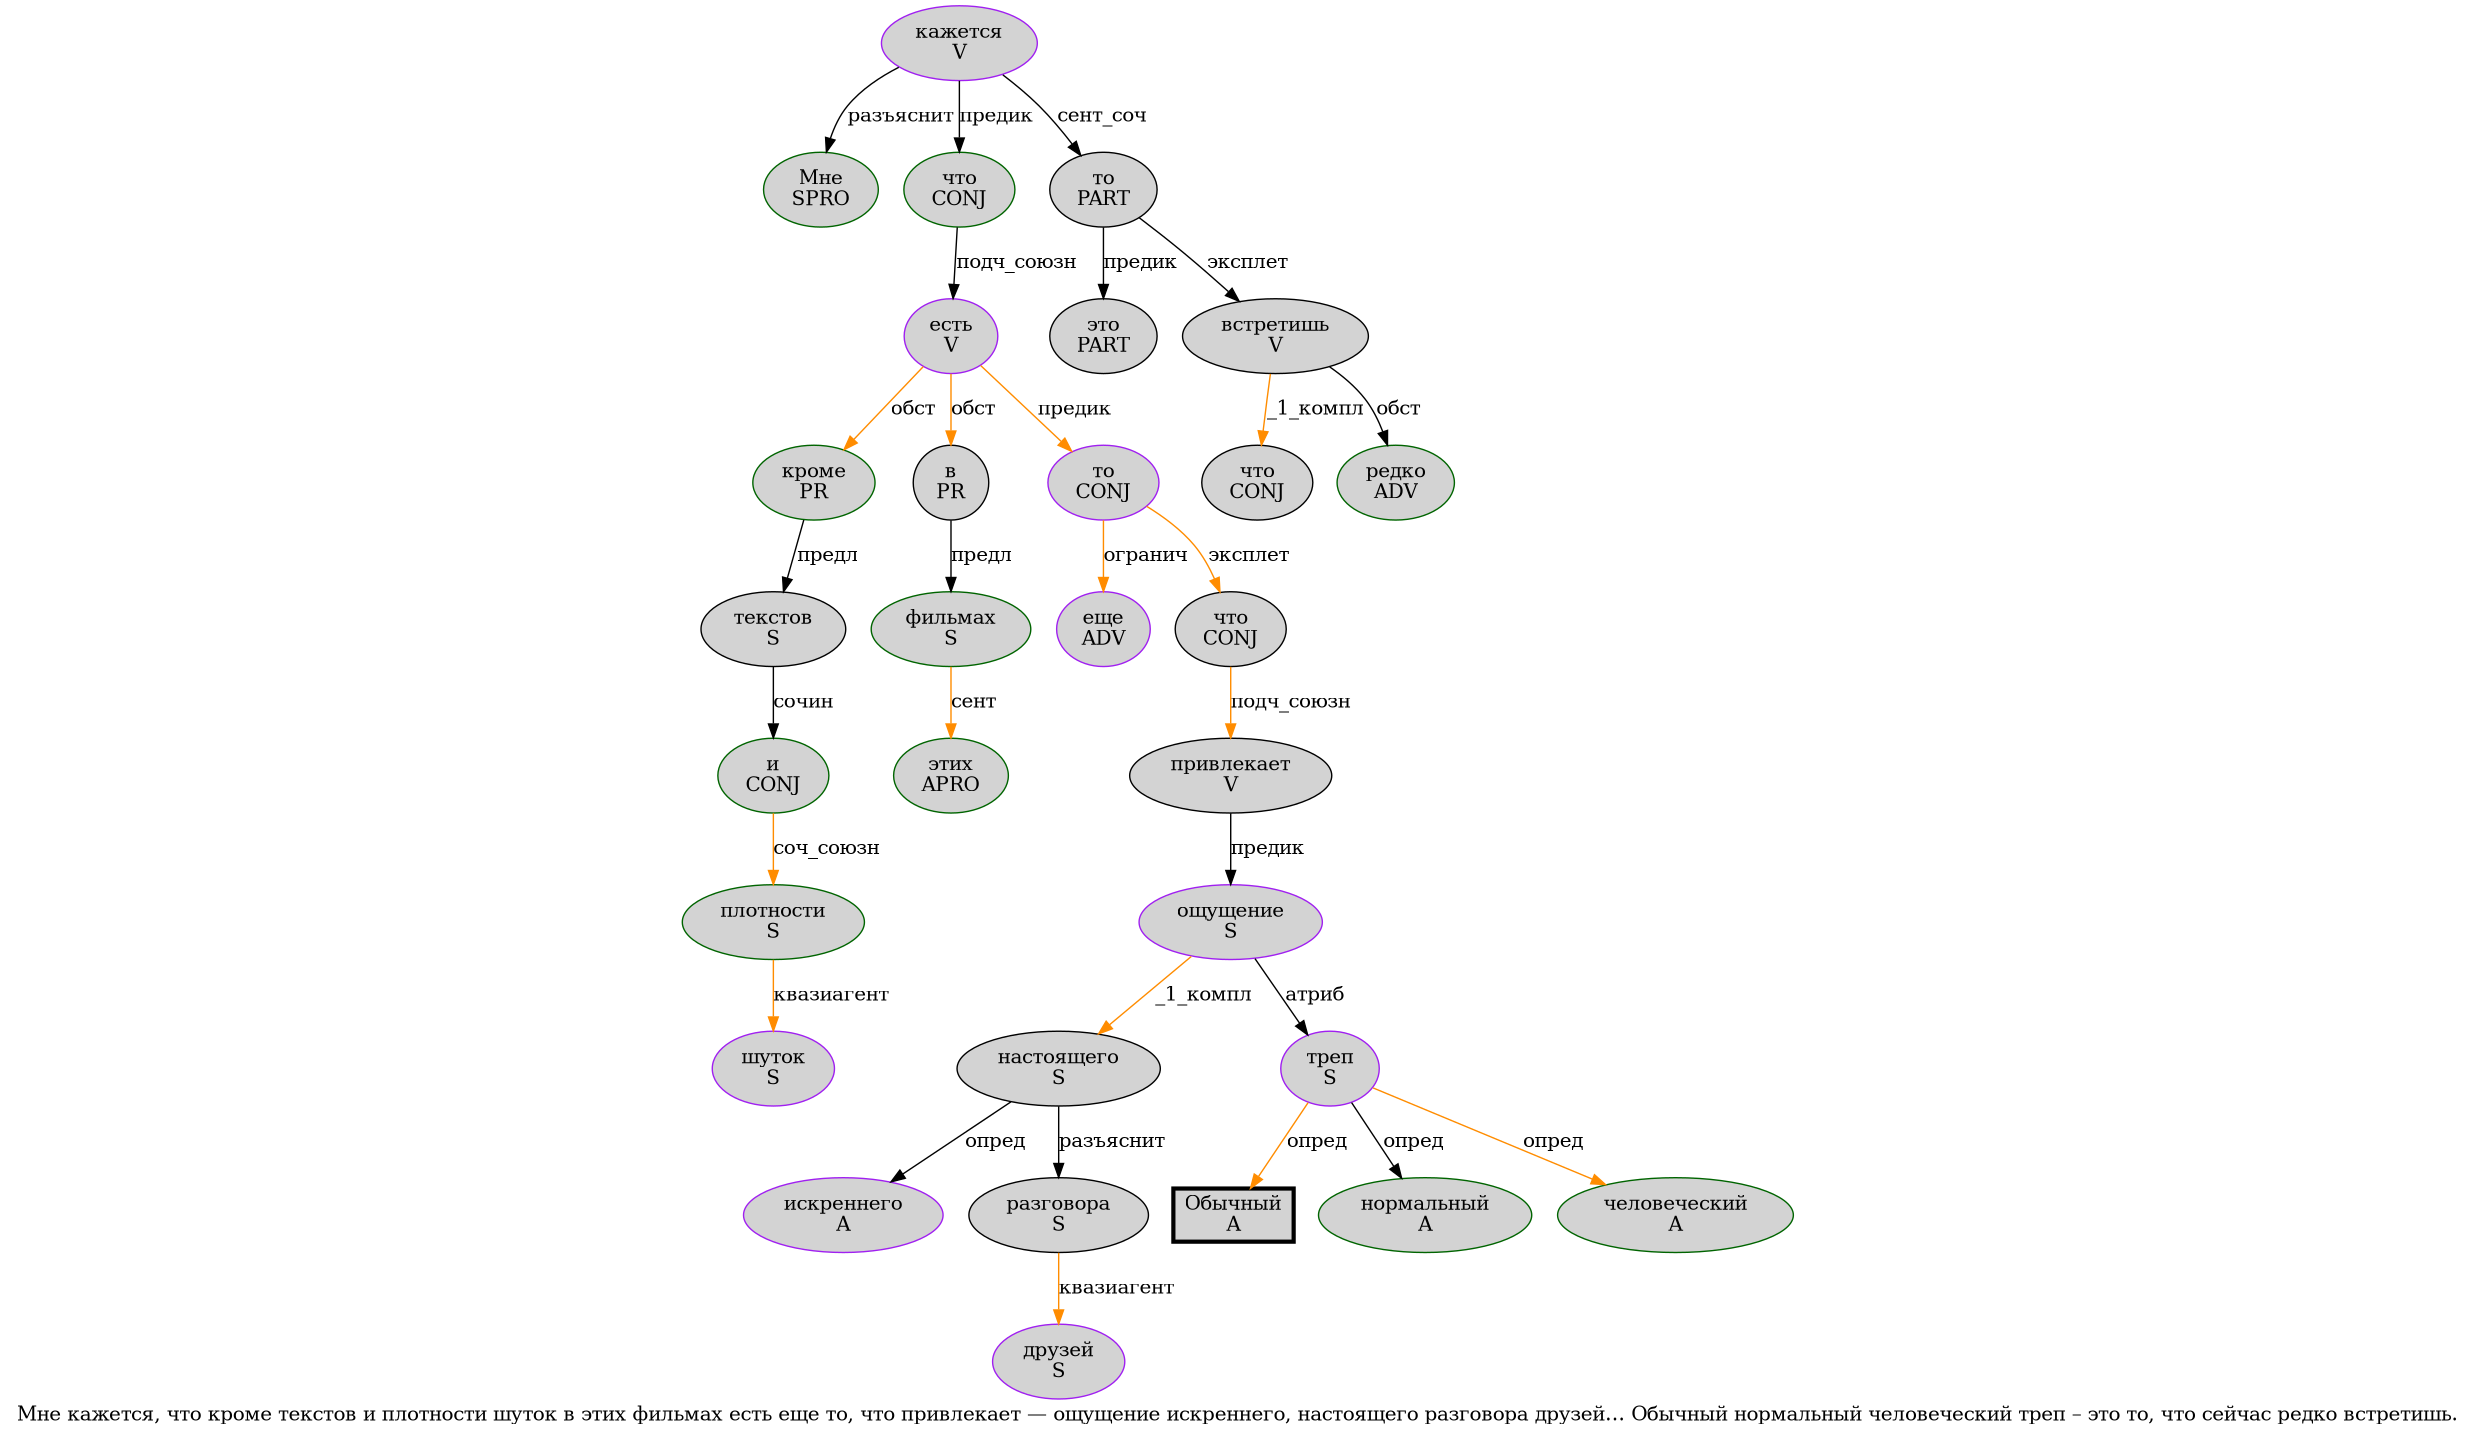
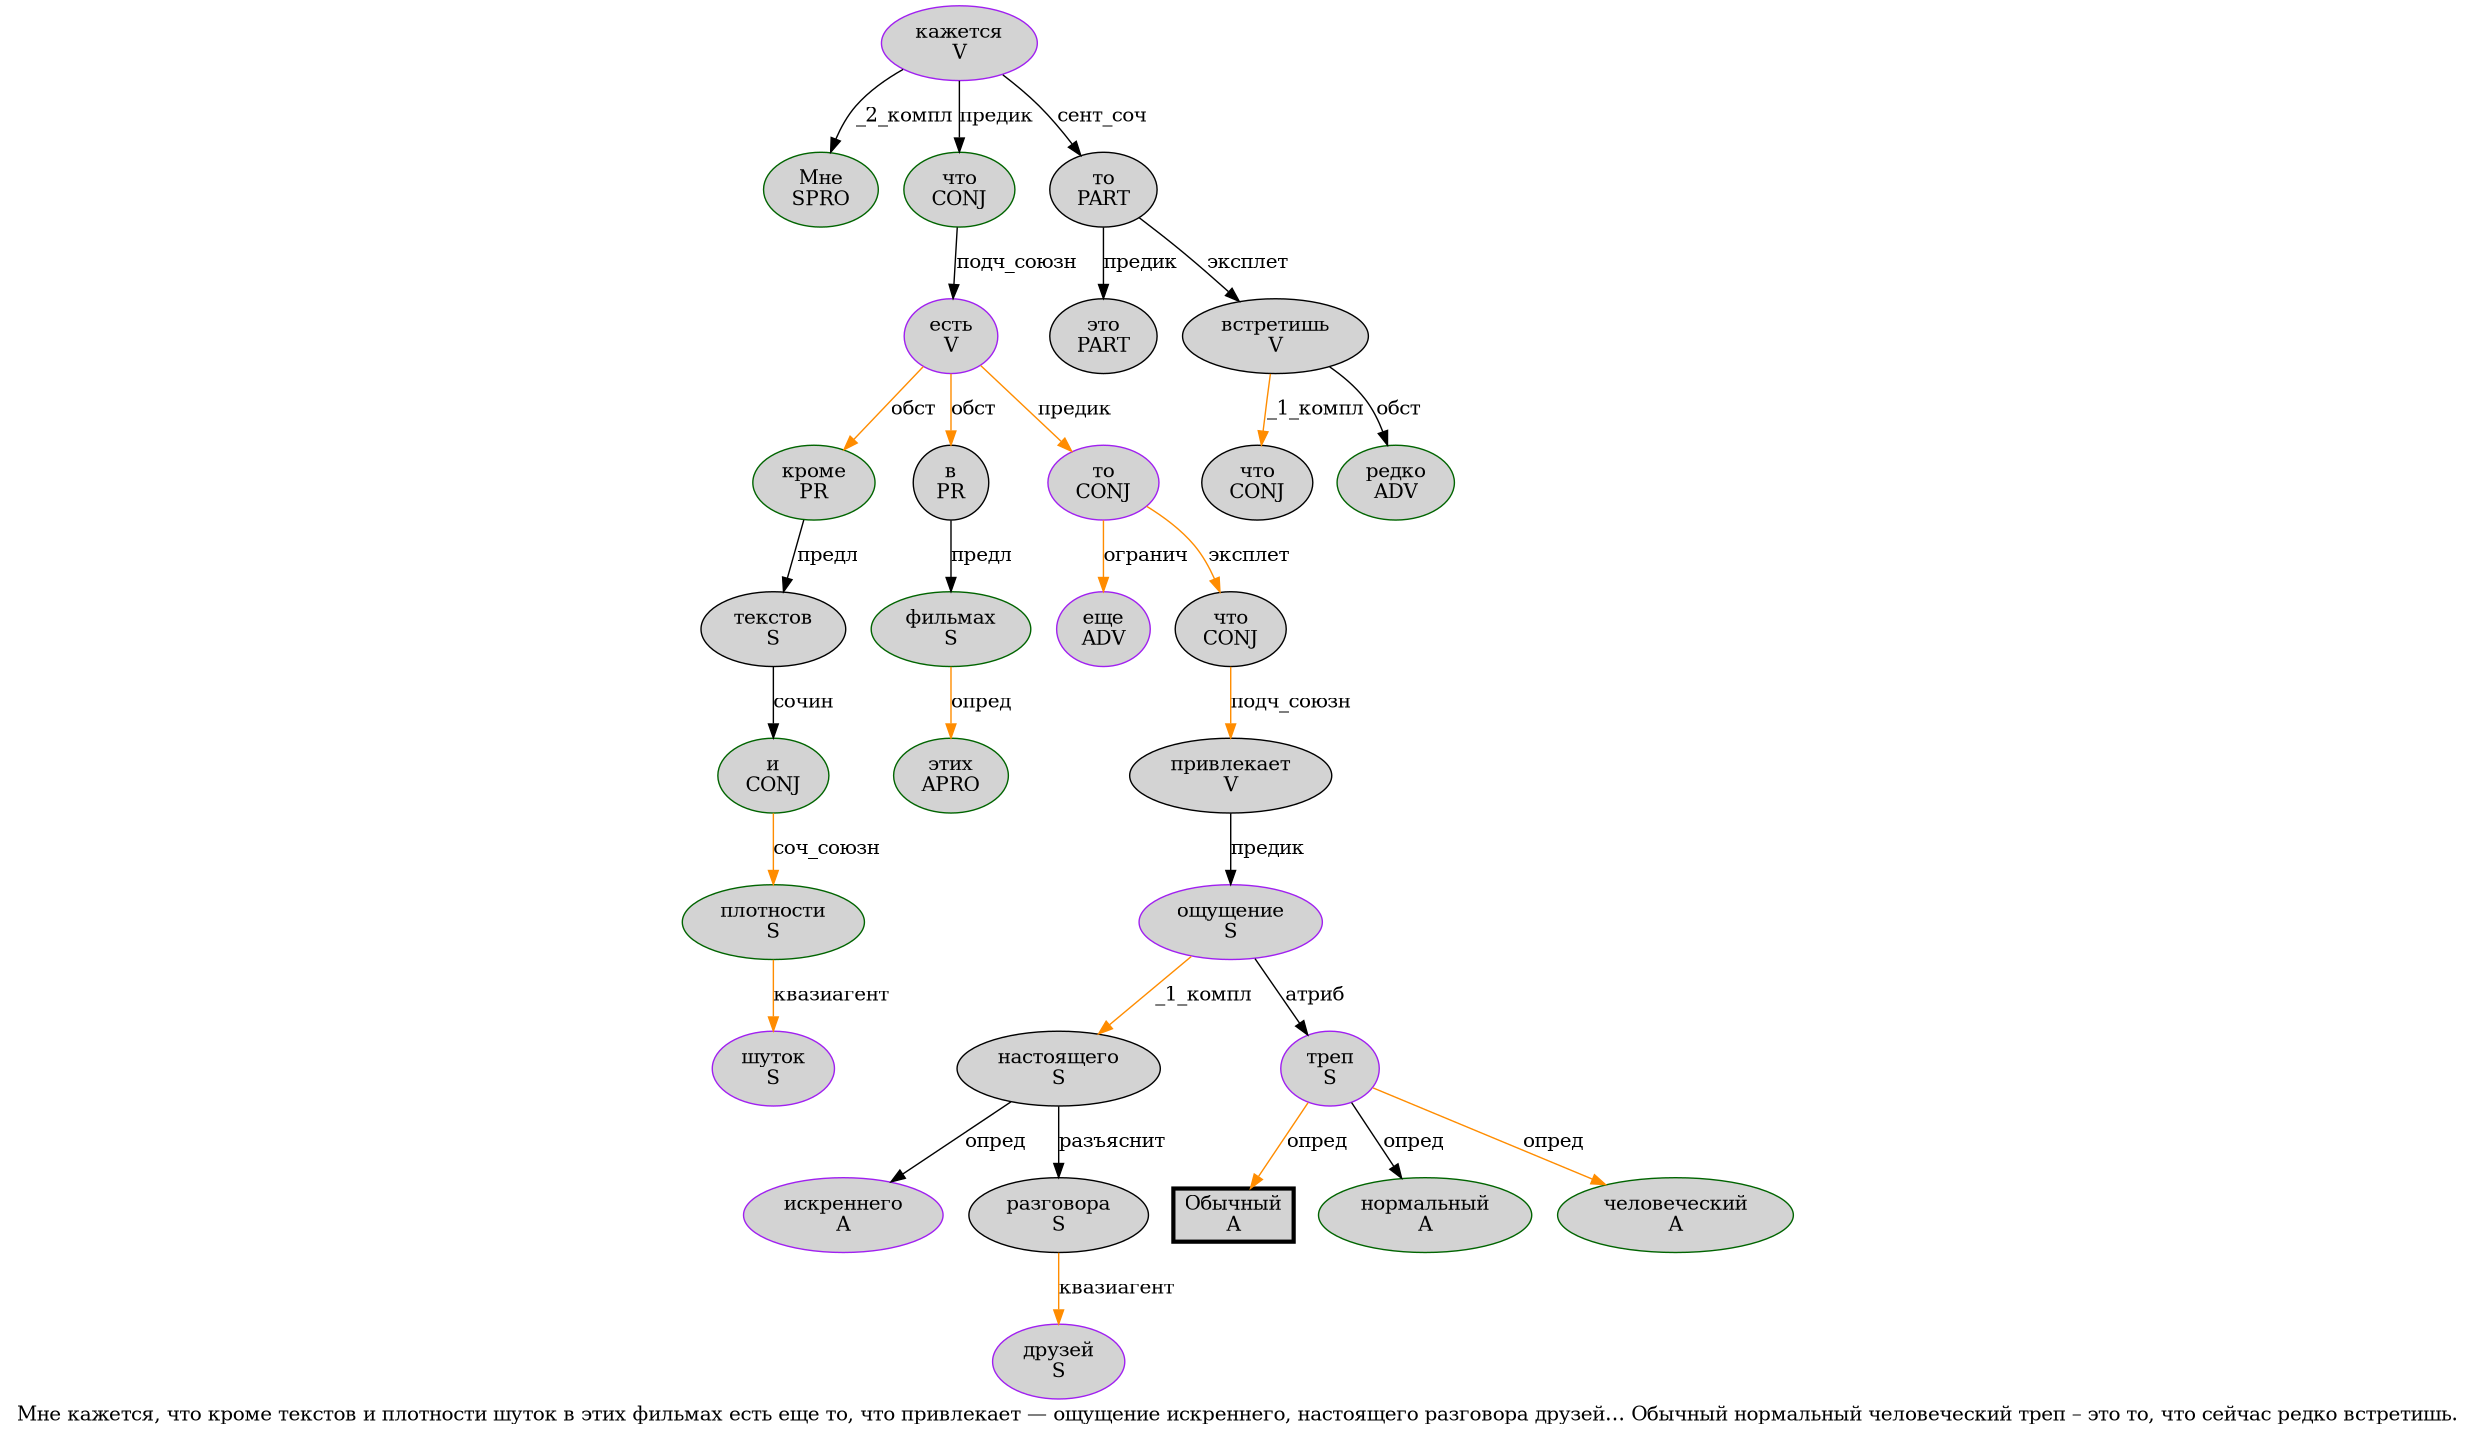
  digraph {
    label="Мне кажется, что кроме текстов и плотности шуток в этих фильмах есть еще то, что привлекает — ощущение искреннего, настоящего разговора друзей… Обычный нормальный человеческий треп – это то, что сейчас редко встретишь."
    node [color=black fillcolor=lightgray penwidth=1 shape=ellipse style=filled]
    edge [color=black]
    n1 [color=darkgreen label="Мне\nSPRO"]
    n2 [color=purple label="кажется\nV"]
    n3 [color=darkgreen label="что\nCONJ"]
    n4 [label="то\nPART"]
    n5 [color=purple label="есть\nV"]
    n6 [label="это\nPART"]
    n7 [label="встретишь\nV"]
    n8 [color=darkgreen label="кроме\nPR"]
    n9 [label="в\nPR"]
    n10 [color=purple label="то\nCONJ"]
    n11 [label="текстов\nS"]
    n12 [color=darkgreen label="и\nCONJ"]
    n13 [color=darkgreen label="плотности\nS"]
    n14 [color=purple label="шуток\nS"]
    n15 [color=darkgreen label="фильмах\nS"]
    n16 [color=darkgreen label="этих\nAPRO"]
    n17 [color=purple label="еще\nADV"]
    n18 [label="что\nCONJ"]
    n19 [label="привлекает\nV"]
    n20 [color=purple label="ощущение\nS"]
    n21 [label="настоящего\nS"]
    n22 [color=purple label="треп\nS"]
    n23 [color=purple label="искреннего\nA"]
    n24 [label="разговора\nS"]
    n25 [label="Обычный\nA" penwidth=3 shape=box]
    n26 [color=darkgreen label="нормальный\nA"]
    n27 [color=darkgreen label="человеческий\nA"]
    n28 [color=purple label="друзей\nS"]
    n29 [label="что\nCONJ"]
    n30 [color=darkgreen label="редко\nADV"]
-   n2 -> n1 [label="разъяснит"]
+   n2 -> n1 [label="_2_компл"]
    n2 -> n3 [label="предик"]
    n2 -> n4 [label="сент_соч"]
    n3 -> n5 [label="подч_союзн"]
    n4 -> n6 [label="предик"]
    n4 -> n7 [label="эксплет"]
    n5 -> n8 [color=darkorange label="обст"]
    n5 -> n9 [color=darkorange label="обст"]
    n5 -> n10 [color=darkorange label="предик"]
    n7 -> n29 [color=darkorange label="_1_компл"]
    n7 -> n30 [label="обст"]
    n8 -> n11 [label="предл"]
    n9 -> n15 [label="предл"]
    n10 -> n17 [color=darkorange label="огранич"]
    n10 -> n18 [color=darkorange label="эксплет"]
    n11 -> n12 [label="сочин"]
    n12 -> n13 [color=darkorange label="соч_союзн"]
    n13 -> n14 [color=darkorange label="квазиагент"]
-   n15 -> n16 [color=darkorange label="сент"]
+   n15 -> n16 [color=darkorange label="опред"]
    n18 -> n19 [color=darkorange label="подч_союзн"]
    n19 -> n20 [label="предик"]
    n20 -> n21 [color=darkorange label="_1_компл"]
    n20 -> n22 [label="атриб"]
    n21 -> n23 [label="опред"]
    n21 -> n24 [label="разъяснит"]
    n22 -> n25 [color=darkorange label="опред"]
    n22 -> n26 [label="опред"]
    n22 -> n27 [color=darkorange label="опред"]
    n24 -> n28 [color=darkorange label="квазиагент"]
  }
